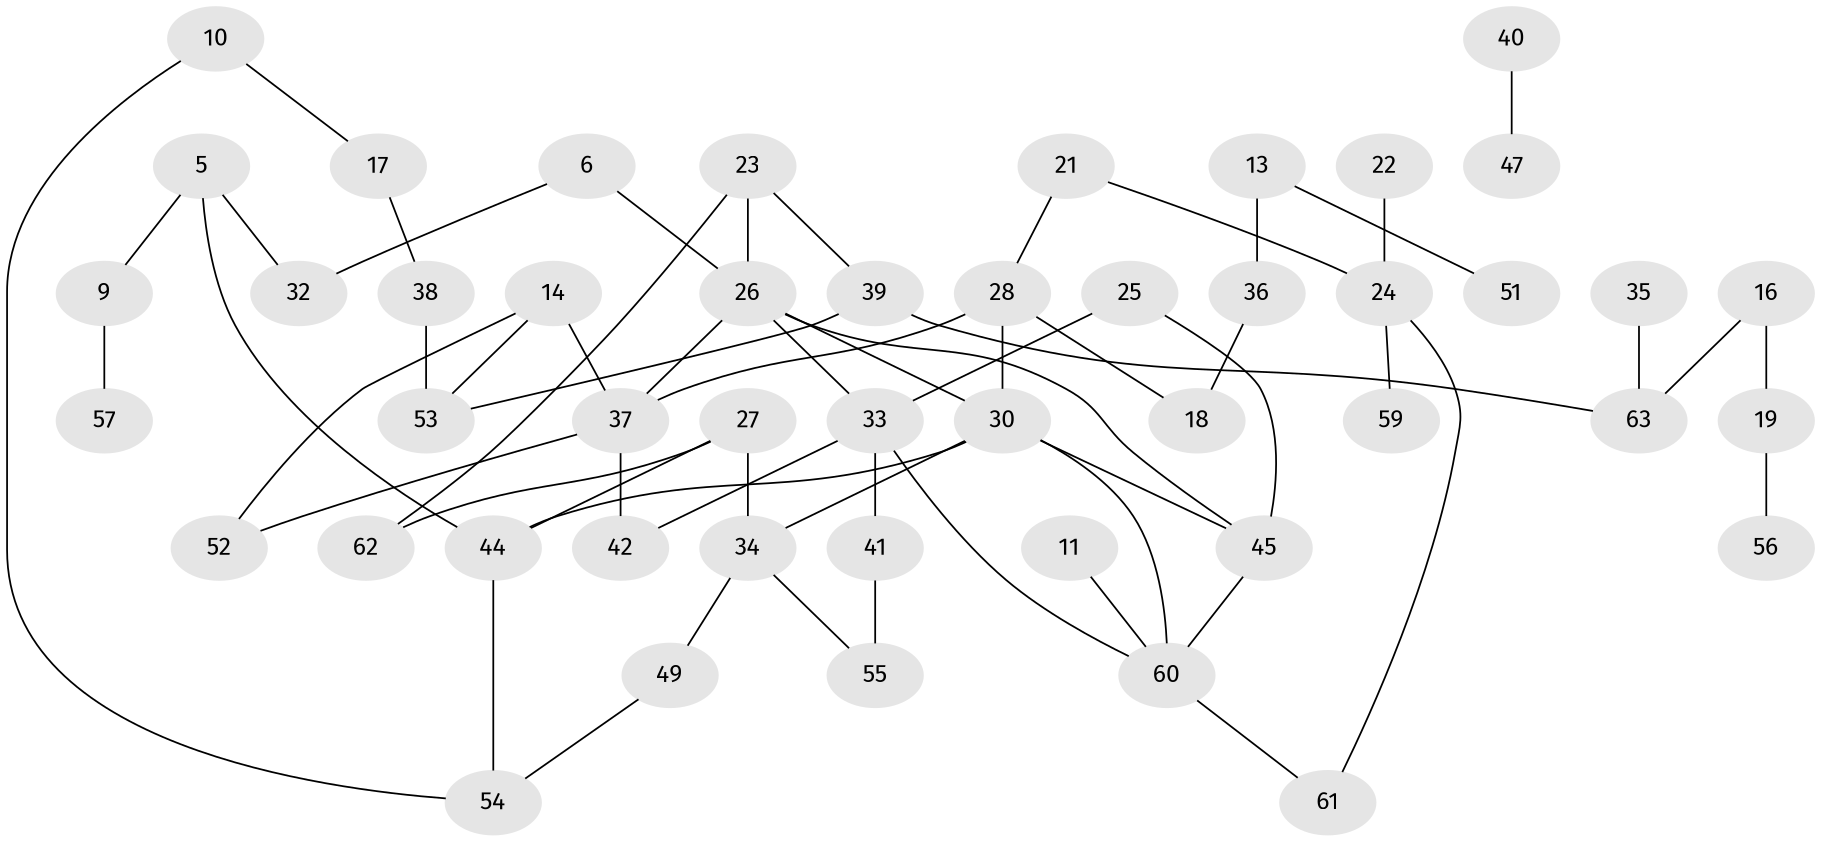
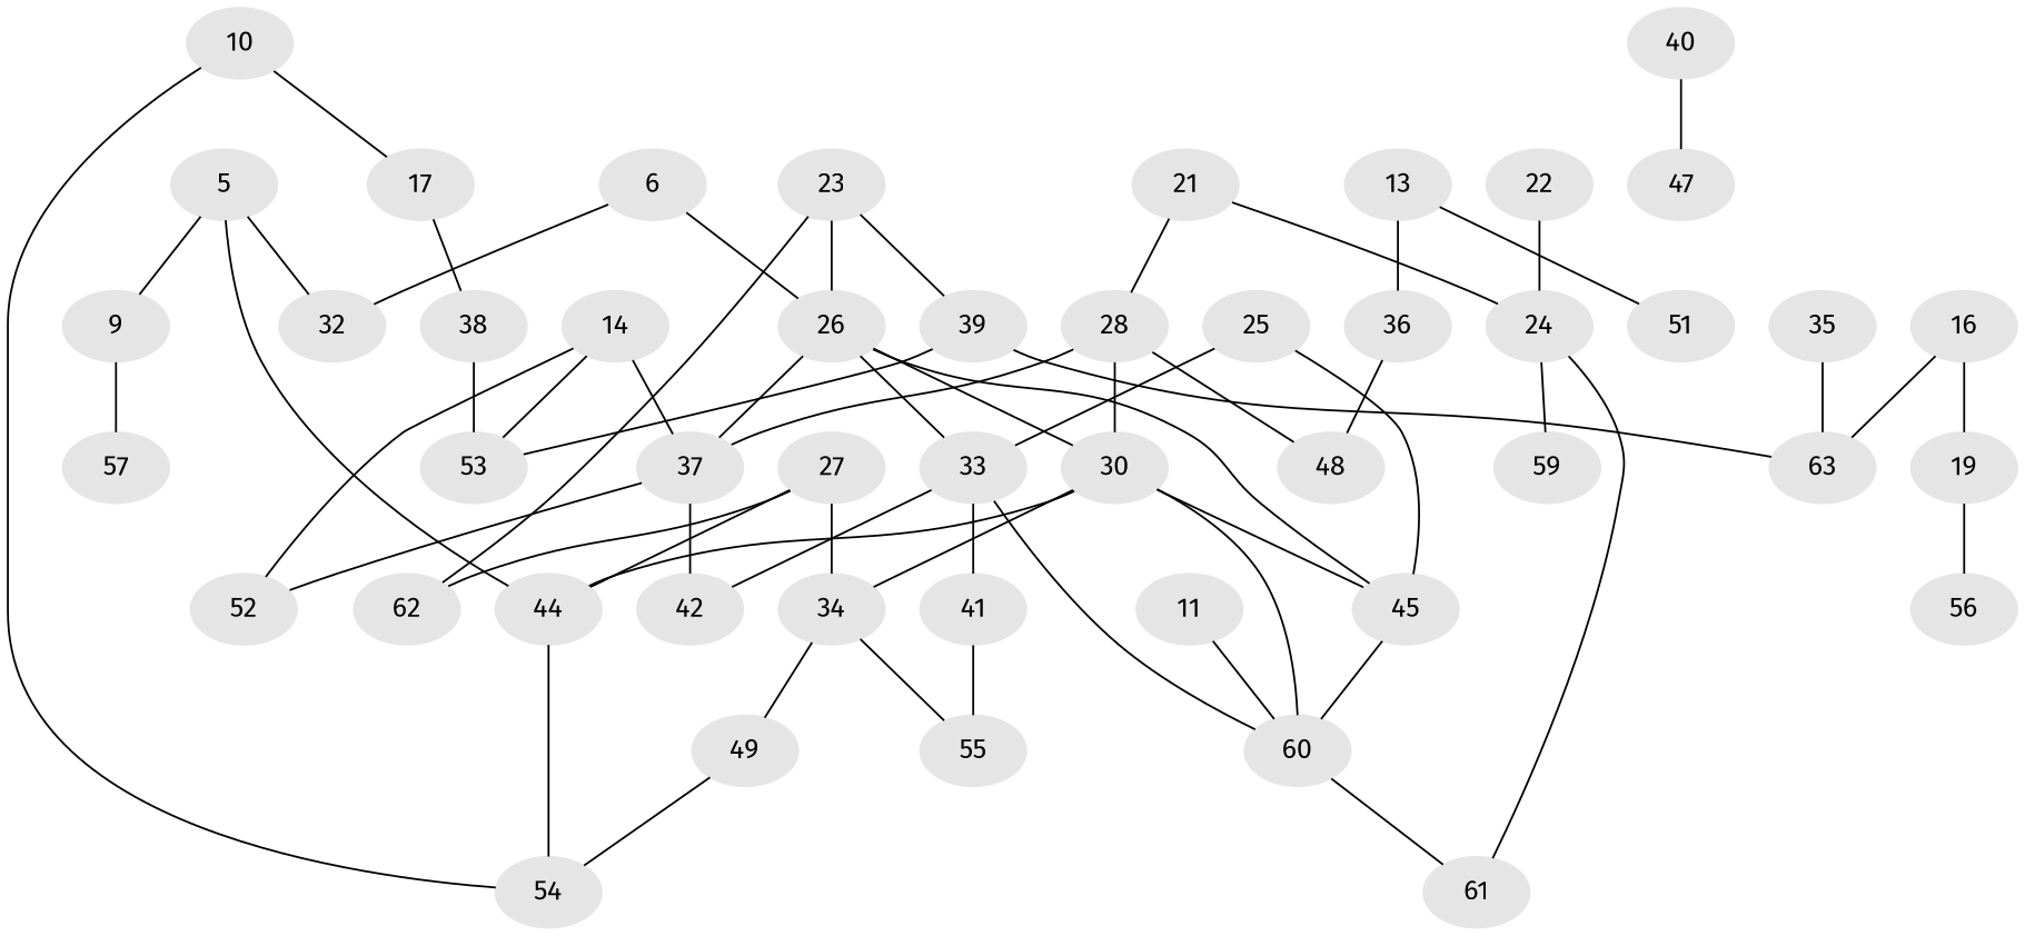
  graph {
    fontname="Fira Sans"
    node [color=gray90 fontname="Fira Sans" style=filled]
    edge [fontname="Fira Sans" weight=1.0]
    5
    9
    32
    44
    57
    54
    6
    26
    37
    33
    45
    30
    10
    17
    38
    11
    60
    36
-   48 [label=18]
+   48
    61
    13
    51
    14
    52
    53
    42
    16
    19
    63
    56
    21
    24
    28
    59
    22
    23
    39
    62
    35
    25
    41
    34
    27
    49
    55
    40
    47
    5 -- 9
    5 -- 32
    5 -- 44
    9 -- 57
    44 -- 54
    6 -- 32
    6 -- 26
    26 -- 37
    26 -- 33
    26 -- 45
    26 -- 30
    37 -- 52
    37 -- 42
    33 -- 60
    33 -- 42
    33 -- 41
    45 -- 60
    30 -- 44
    30 -- 45
    30 -- 60
    30 -- 34
    10 -- 54
    10 -- 17
    17 -- 38
    38 -- 53
    11 -- 60
    60 -- 61
    36 -- 48
    13 -- 36
    13 -- 51
    14 -- 37
    14 -- 52
    14 -- 53
    16 -- 19
    16 -- 63 [weight=2.0]
    19 -- 56
    21 -- 24
    21 -- 28
    24 -- 61
    24 -- 59
    28 -- 37 [weight=2.0]
    28 -- 30
    28 -- 48
    22 -- 24
    23 -- 26
    23 -- 39
    23 -- 62
    39 -- 53
    39 -- 63 [weight=2.0]
    35 -- 63
    25 -- 33
    25 -- 45
    41 -- 55
    34 -- 49
    34 -- 55
    27 -- 44
    27 -- 62
    27 -- 34
    49 -- 54
    40 -- 47
  }
